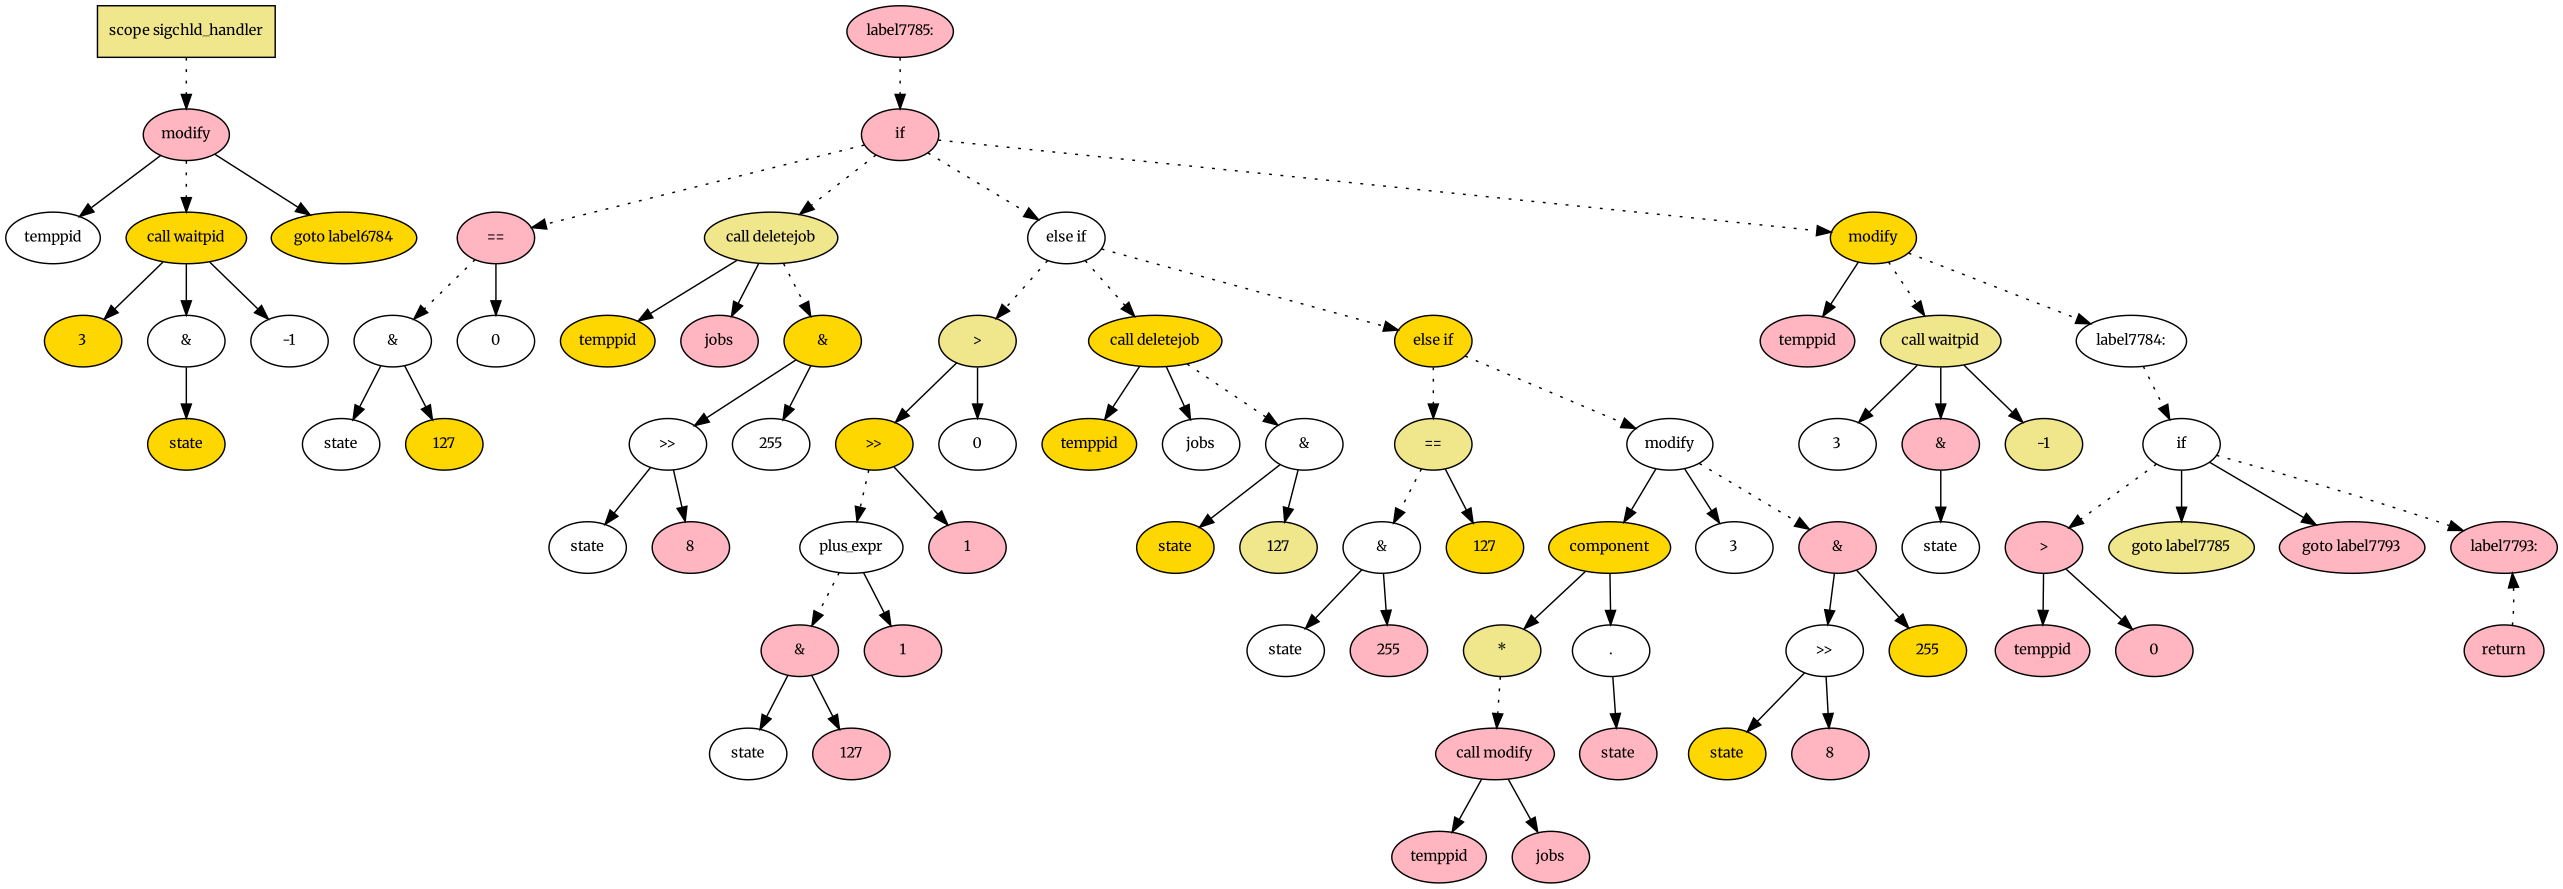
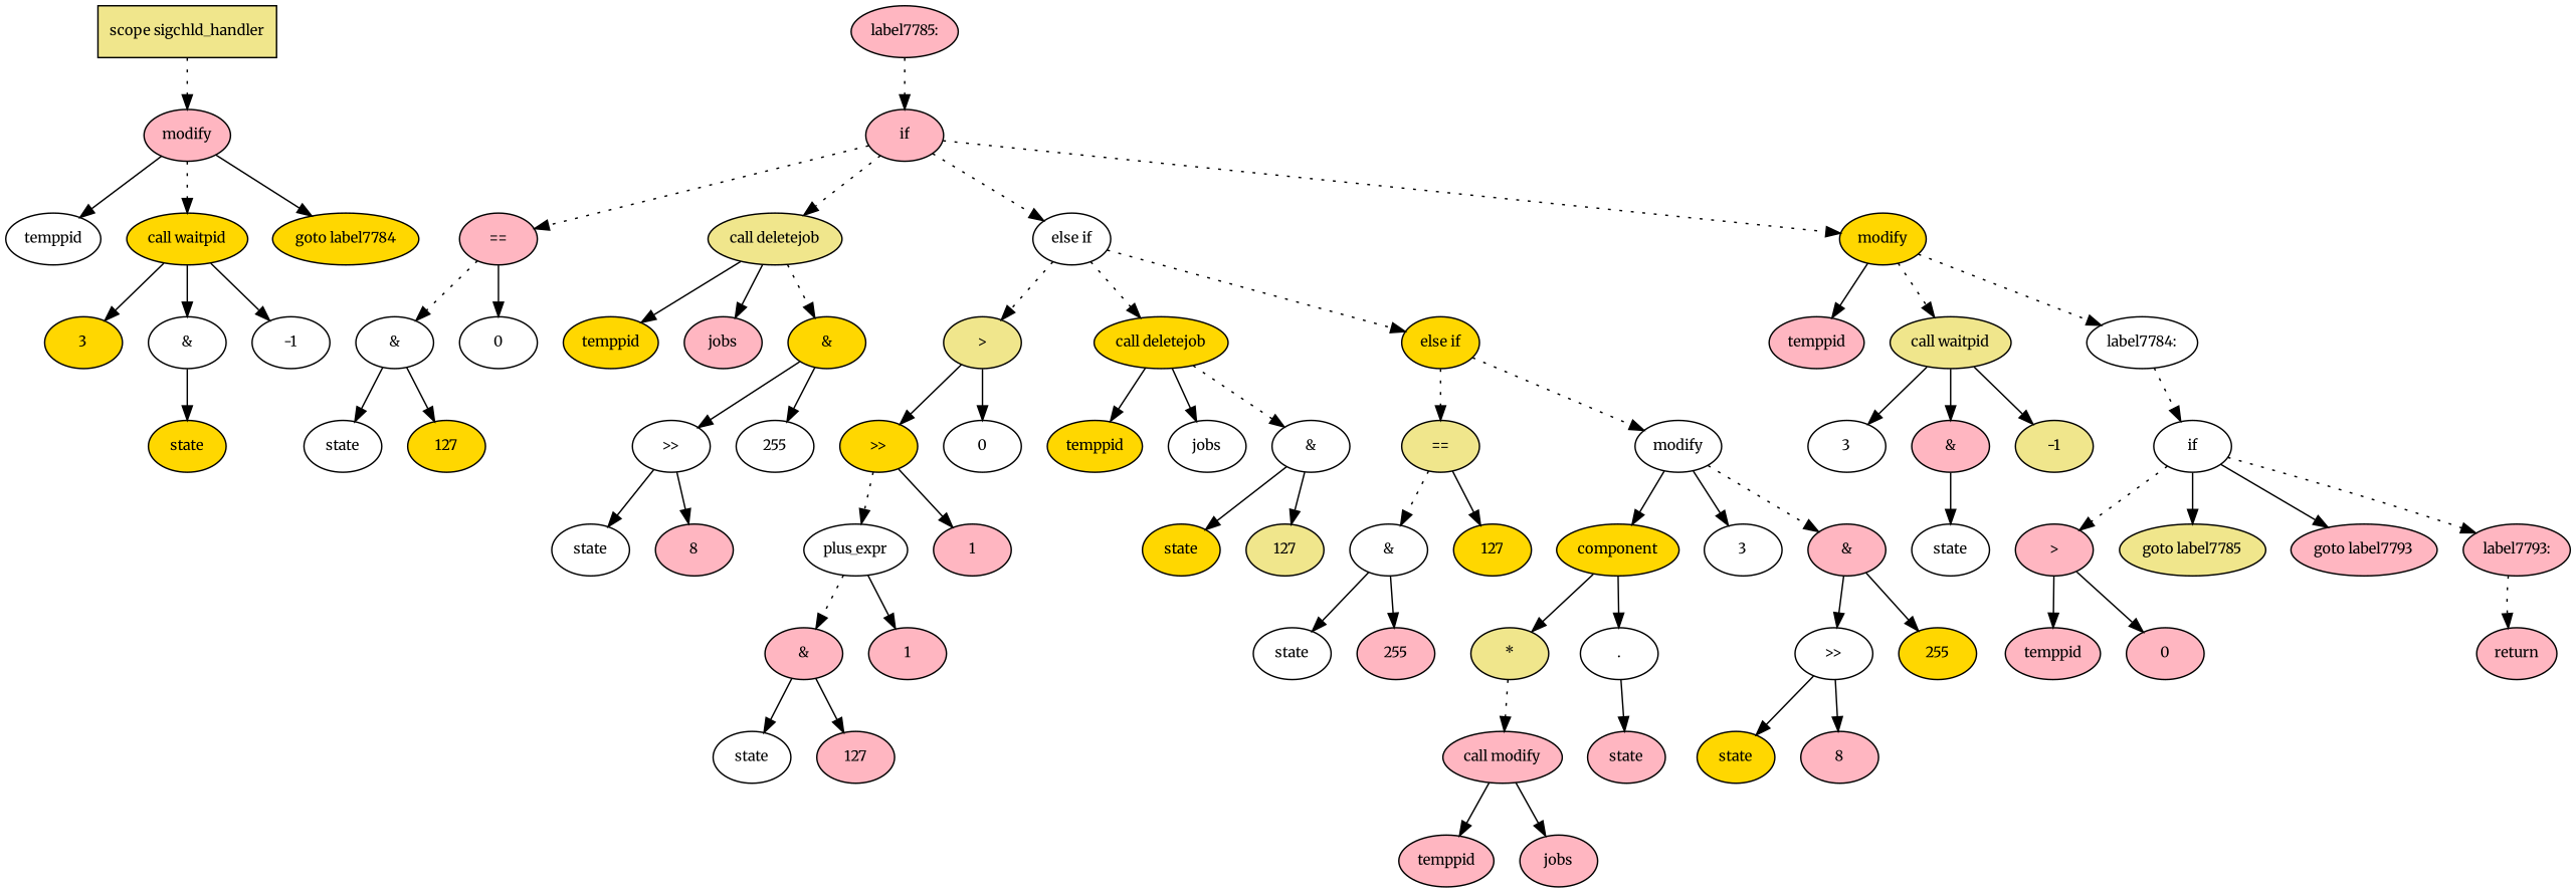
  digraph {
    fontname=Merriweather
    fontsize=10
    node [fillcolor=lightpink fontname=Merriweather fontsize=10 shape=ellipse style=filled]
    edge [fontname=Merriweather fontsize=10]
    n1 [fillcolor=khaki label="scope sigchld_handler" shape=box]
    n2 [label=modify]
    n3 [fillcolor=white label=temppid]
    n4 [fillcolor=gold label="call waitpid"]
-   n5 [fillcolor=gold label="goto label6784"]
+   n5 [fillcolor=gold label="goto label7784"]
    n6 [fillcolor=gold label=3]
    n7 [fillcolor=white label="&"]
    n8 [fillcolor=white label=-1]
    n9 [fillcolor=gold label=state]
    n10 [label="label7785:"]
    n11 [label=if]
    n12 [label="=="]
    n13 [fillcolor=khaki label="call deletejob"]
    n14 [fillcolor=white label="else if"]
    n15 [fillcolor=gold label=modify]
    n16 [fillcolor=white label="&"]
    n17 [fillcolor=white label=0]
    n18 [fillcolor=gold label=temppid]
    n19 [label=jobs]
    n20 [fillcolor=gold label="&"]
    n21 [fillcolor=khaki label=">"]
    n22 [fillcolor=gold label="call deletejob"]
    n23 [fillcolor=gold label="else if"]
    n24 [label=temppid]
    n25 [fillcolor=khaki label="call waitpid"]
    n26 [fillcolor=white label="label7784:"]
    n27 [fillcolor=white label=state]
    n28 [fillcolor=gold label=127]
    n29 [fillcolor=white label=">>"]
    n30 [fillcolor=white label=255]
    n31 [fillcolor=white label=state]
    n32 [label=8]
    n33 [fillcolor=gold label=">>"]
    n34 [fillcolor=white label=0]
    n35 [fillcolor=gold label=temppid]
    n36 [fillcolor=white label=jobs]
    n37 [fillcolor=white label="&"]
    n38 [fillcolor=khaki label="=="]
    n39 [fillcolor=white label=modify]
    n40 [fillcolor=white label=plus_expr]
    n41 [label=1]
    n42 [label="&"]
    n43 [label=1]
    n44 [fillcolor=white label=state]
    n45 [label=127]
    n46 [fillcolor=gold label=state]
    n47 [fillcolor=khaki label=127]
    n48 [fillcolor=white label="&"]
    n49 [fillcolor=gold label=127]
    n50 [fillcolor=gold label=component]
    n51 [fillcolor=white label=3]
    n52 [label="&"]
    n53 [fillcolor=white label=state]
    n54 [label=255]
    n55 [fillcolor=khaki label="*"]
    n56 [fillcolor=white label="."]
    n57 [fillcolor=white label=">>"]
    n58 [fillcolor=gold label=255]
    n59 [label="call modify"]
    n60 [label=state]
    n61 [label=temppid]
    n62 [label=jobs]
    n63 [fillcolor=gold label=state]
    n64 [label=8]
    n65 [fillcolor=white label=3]
    n66 [label="&"]
    n67 [fillcolor=khaki label=-1]
    n68 [fillcolor=white label=if]
    n69 [fillcolor=white label=state]
    n70 [label=">"]
    n71 [fillcolor=khaki label="goto label7785"]
    n72 [label="goto label7793"]
    n73 [label="label7793:"]
    n74 [label=temppid]
    n75 [label=0]
    n76 [label=return]
    n1 -> n2 [style=dotted]
    n2 -> n3
    n2 -> n4 [style=dotted]
    n2 -> n5
    n4 -> n6
    n4 -> n7
    n4 -> n8
    n7 -> n9
    n10 -> n11 [style=dotted]
    n11 -> n12 [style=dotted]
    n11 -> n13 [style=dotted]
    n11 -> n14 [style=dotted]
    n11 -> n15 [style=dotted]
    n12 -> n16 [style=dotted]
    n12 -> n17
    n13 -> n18
    n13 -> n19
    n13 -> n20 [style=dotted]
    n14 -> n21 [style=dotted]
    n14 -> n22 [style=dotted]
    n14 -> n23 [style=dotted]
    n15 -> n24
    n15 -> n25 [style=dotted]
    n15 -> n26 [style=dotted]
    n16 -> n27
    n16 -> n28
    n20 -> n29
    n20 -> n30
    n21 -> n33
    n21 -> n34
    n22 -> n35
    n22 -> n36
    n22 -> n37 [style=dotted]
    n23 -> n38 [style=dotted]
    n23 -> n39 [style=dotted]
    n25 -> n65
    n25 -> n66
    n25 -> n67
    n26 -> n68 [style=dotted]
    n29 -> n31
    n29 -> n32
    n33 -> n40 [style=dotted]
    n33 -> n41
    n37 -> n46
    n37 -> n47
    n38 -> n48 [style=dotted]
    n38 -> n49
    n39 -> n50
    n39 -> n51
    n39 -> n52 [style=dotted]
    n40 -> n42 [style=dotted]
    n40 -> n43
    n42 -> n44
    n42 -> n45
    n48 -> n53
    n48 -> n54
    n50 -> n55
    n50 -> n56
    n52 -> n57
    n52 -> n58
    n55 -> n59 [style=dotted]
    n56 -> n60
    n57 -> n63
    n57 -> n64
    n59 -> n61
    n59 -> n62
    n66 -> n69
    n68 -> n70 [style=dotted]
    n68 -> n71
    n68 -> n72
    n68 -> n73 [style=dotted]
    n70 -> n74
    n70 -> n75
-   n76 -> n73 [style=dotted]
+   n73 -> n76 [style=dotted]
  }
